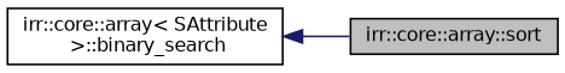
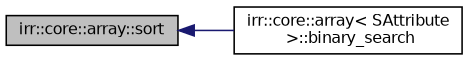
  digraph {
    rankdir=LR
    node [color=black fontname=Helvetica fontsize=10 shape=record style=filled]
    n1 [fillcolor=grey75 fontcolor=black height=0.2 label="irr::core::array::sort" width=0.4]
    n2 [fillcolor=white height=0.2 label="irr::core::array\< SAttribute\l \>::binary_search" width=0.4]
-   n2 -> n1 [color=midnightblue dir=back fontname=Helvetica fontsize=10 labelfontname=Helvetica labelfontsize=10 style=solid]
+   n1 -> n2 [color=midnightblue dir=back fontname=Helvetica fontsize=10 labelfontname=Helvetica labelfontsize=10 style=solid]
  }
